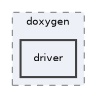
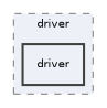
  digraph {
    compound=true
    n1 [color=grey25 fillcolor="#edf0f7" fontname=Helvetica fontsize=10 label=driver shape=box style="filled,bold,"]
    subgraph cluster_1 {
      bgcolor="#edf0f7"
      fontname=Helvetica
      fontsize=10
-     label=doxygen
+     label=driver
      pencolor=grey50
      style="filled,dashed,"
      n1
    }
  }
